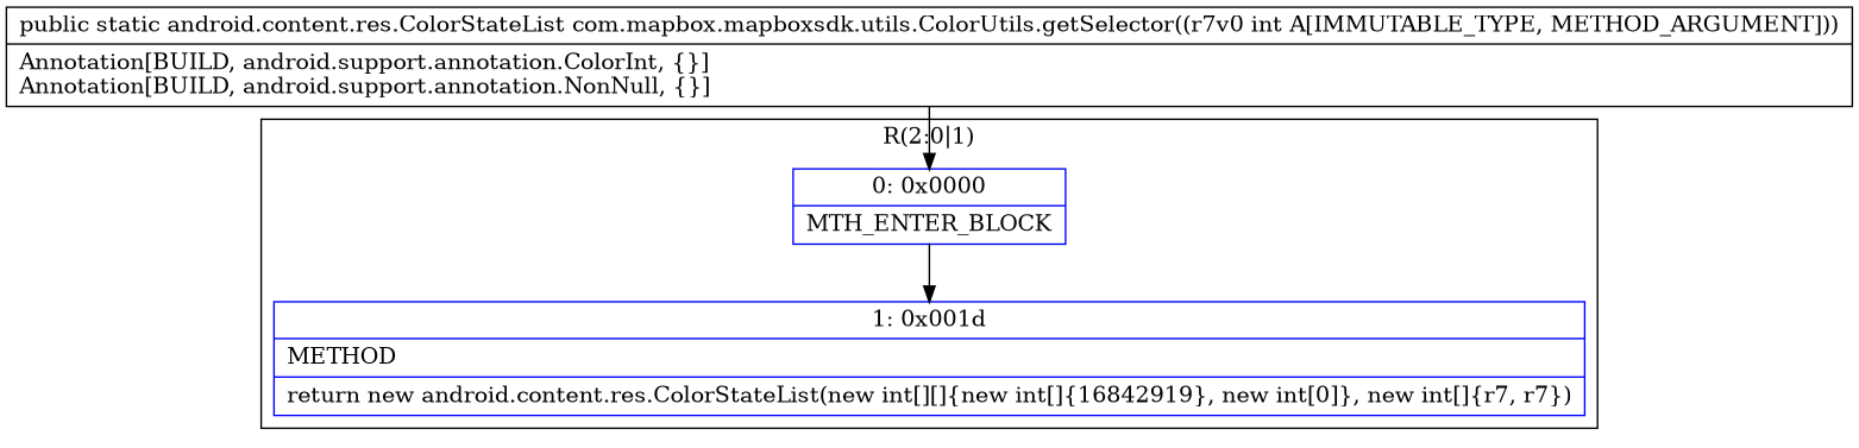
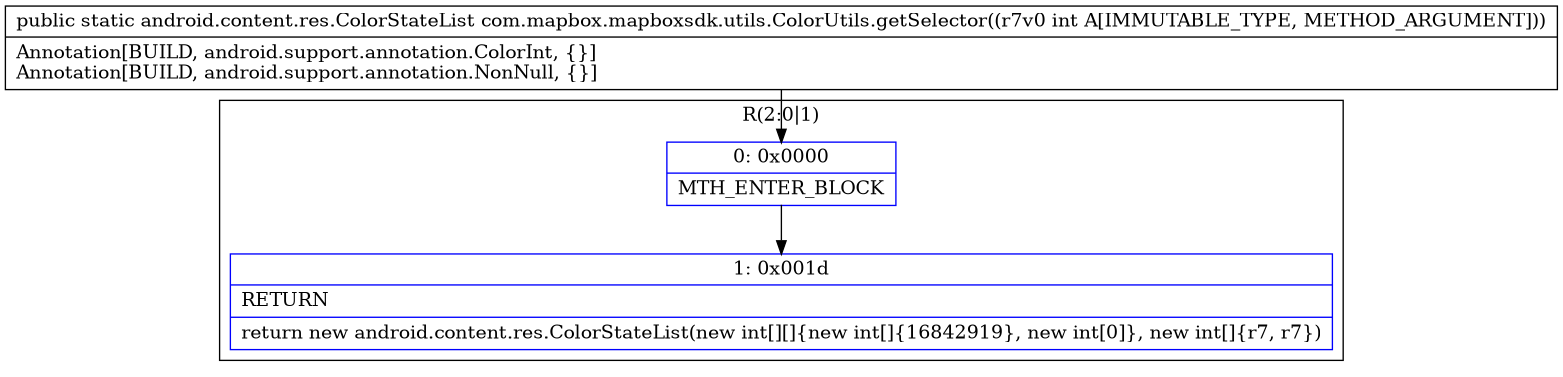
  digraph {
    node [color=blue shape=record]
    n1 [label="{0\:\ 0x0000|MTH_ENTER_BLOCK\l}"]
-   n2 [label="{1\:\ 0x001d|METHOD\l|return new android.content.res.ColorStateList(new int[][]\{new int[]\{16842919\}, new int[0]\}, new int[]\{r7, r7\})\l}"]
+   n2 [label="{1\:\ 0x001d|RETURN\l|return new android.content.res.ColorStateList(new int[][]\{new int[]\{16842919\}, new int[0]\}, new int[]\{r7, r7\})\l}"]
    n3 [label="{public static android.content.res.ColorStateList com.mapbox.mapboxsdk.utils.ColorUtils.getSelector((r7v0 int A[IMMUTABLE_TYPE, METHOD_ARGUMENT]))  | Annotation[BUILD, android.support.annotation.ColorInt, \{\}]\lAnnotation[BUILD, android.support.annotation.NonNull, \{\}]\l}" color=""]
    subgraph cluster_1 {
      label="R(2:0|1)"
      n1
      n2
    }
    n1 -> n2
    n3 -> n1
  }
